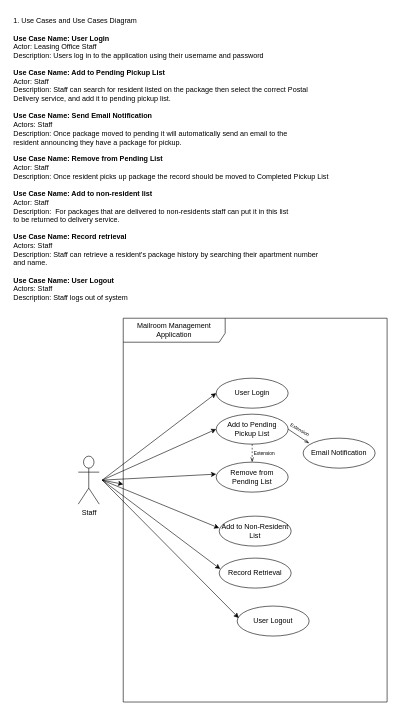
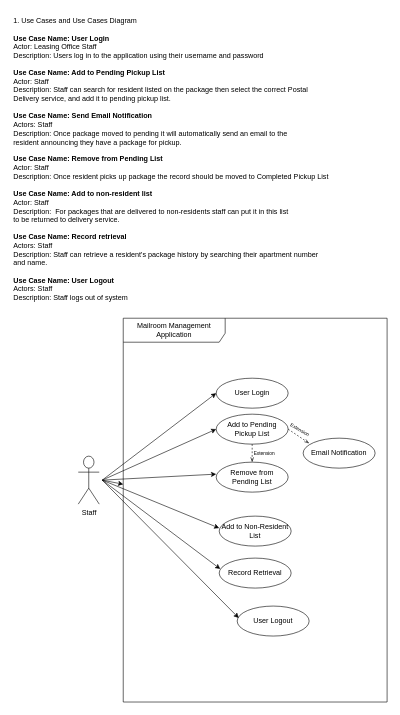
  <mxCell id="0" />
  <mxCell id="1" parent="0" />
  <mxCell id="2" value="1. Use Cases and Use Cases Diagram&lt;div&gt;&lt;br&gt;&lt;/div&gt;&lt;div&gt;&lt;b&gt;Use Case Name: User Login&lt;/b&gt;&lt;/div&gt;&lt;div&gt;Actor: Leasing Office Staff&lt;/div&gt;&lt;div&gt;&lt;span style=&quot;background-color: initial;&quot;&gt;Description: Users&amp;nbsp;&lt;/span&gt;&lt;span style=&quot;background-color: initial;&quot;&gt;log in to the application using their username and password&lt;/span&gt;&lt;/div&gt;&lt;div&gt;&lt;span style=&quot;background-color: initial;&quot;&gt;&lt;br&gt;&lt;/span&gt;&lt;/div&gt;&lt;div&gt;&lt;b&gt;Use Case Name: Add to Pending Pickup List&amp;nbsp;&lt;/b&gt;&lt;/div&gt;&lt;div&gt;&lt;span style=&quot;background-color: initial;&quot;&gt;Actor: Staff&lt;/span&gt;&lt;/div&gt;&lt;div&gt;Description: Staff can search for resident listed on the package then select the correct Postal&amp;nbsp;&lt;/div&gt;&lt;div&gt;Delivery service, and add it to pending pickup list.&lt;/div&gt;&lt;div&gt;&lt;span style=&quot;background-color: initial;&quot;&gt;&lt;br&gt;&lt;/span&gt;&lt;/div&gt;&lt;div&gt;&lt;div&gt;&lt;b&gt;Use Case Name: Send Email Notification&lt;/b&gt;&lt;/div&gt;&lt;div&gt;&lt;span style=&quot;background-color: initial;&quot;&gt;Actors: Staff&lt;/span&gt;&lt;/div&gt;&lt;div&gt;Description: Once package moved to pending it will automatically send an email to the&amp;nbsp;&lt;/div&gt;&lt;div&gt;resident announcing they have a package for pickup.&lt;/div&gt;&lt;div&gt;&lt;br&gt;&lt;/div&gt;&lt;div&gt;&lt;b&gt;Use Case Name: Remove from Pending List&lt;/b&gt;&lt;/div&gt;&lt;div&gt;&lt;span style=&quot;background-color: initial;&quot;&gt;Actor: Staff&lt;/span&gt;&lt;/div&gt;&lt;div&gt;&lt;span style=&quot;background-color: initial;&quot;&gt;Description: Once resident picks up package the record should be moved to Completed Pickup List&lt;/span&gt;&lt;/div&gt;&lt;div&gt;&lt;span style=&quot;background-color: initial;&quot;&gt;&lt;br&gt;&lt;/span&gt;&lt;/div&gt;&lt;div&gt;&lt;b&gt;Use Case Name: Add to non-resident list&lt;/b&gt;&lt;/div&gt;&lt;div&gt;Actor: Staff&lt;/div&gt;&lt;div&gt;Description:&amp;nbsp; For packages that are delivered to non-residents staff can put it in this list&amp;nbsp;&lt;/div&gt;&lt;div&gt;to be returned to delivery service.&lt;/div&gt;&lt;div&gt;&lt;br&gt;&lt;/div&gt;&lt;div&gt;&lt;div&gt;&lt;b&gt;Use Case Name: Record retrieval&lt;/b&gt;&lt;/div&gt;&lt;div&gt;&lt;span style=&quot;background-color: initial;&quot;&gt;Actors: Staff&lt;/span&gt;&lt;/div&gt;&lt;div&gt;Description: Staff can retrieve a resident's package history by searching their apartment number&lt;/div&gt;&lt;/div&gt;&lt;div&gt;and name.&lt;/div&gt;&lt;div&gt;&lt;br&gt;&lt;/div&gt;&lt;/div&gt;&lt;div&gt;&lt;div&gt;&lt;div&gt;&lt;b&gt;Use Case Name: User Logout&lt;/b&gt;&lt;/div&gt;&lt;div&gt;&lt;span style=&quot;background-color: initial;&quot;&gt;Actors: Staff&lt;/span&gt;&lt;/div&gt;&lt;div&gt;Description: Staff logs out of system&lt;/div&gt;&lt;/div&gt;&lt;/div&gt;" style="text;html=1;align=left;verticalAlign=middle;resizable=0;points=[];autosize=1;strokeColor=none;fillColor=none;" parent="1" vertex="1"><mxGeometry x="20" y="20" width="550" height="490" as="geometry" /></mxCell>
  <mxCell id="3" value="Mailroom Management Application" style="shape=umlFrame;whiteSpace=wrap;html=1;pointerEvents=0;width=170;height=40;" parent="1" vertex="1"><mxGeometry x="205" y="530" width="440" height="640" as="geometry" /></mxCell>
  <mxCell id="4" value="Add to Pending Pickup List" style="ellipse;whiteSpace=wrap;html=1;" parent="1" vertex="1"><mxGeometry x="360" y="690" width="120" height="50" as="geometry" /></mxCell>
  <mxCell id="5" value="Remove from Pending List" style="ellipse;whiteSpace=wrap;html=1;" parent="1" vertex="1"><mxGeometry x="360" y="770" width="120" height="50" as="geometry" /></mxCell>
  <mxCell id="6" value="Email Notification" style="ellipse;whiteSpace=wrap;html=1;" parent="1" vertex="1"><mxGeometry x="505" y="730" width="120" height="50" as="geometry" /></mxCell>
  <mxCell id="7" value="Add to Non-Resident List" style="ellipse;whiteSpace=wrap;html=1;" parent="1" vertex="1"><mxGeometry x="365" y="860" width="120" height="50" as="geometry" /></mxCell>
  <mxCell id="8" value="Record Retrieval" style="ellipse;whiteSpace=wrap;html=1;" parent="1" vertex="1"><mxGeometry x="365" y="930" width="120" height="50" as="geometry" /></mxCell>
  <mxCell id="9" value="User Logout" style="ellipse;whiteSpace=wrap;html=1;" parent="1" vertex="1"><mxGeometry x="395" y="1010" width="120" height="50" as="geometry" /></mxCell>
  <mxCell id="10" value="User Login" style="ellipse;whiteSpace=wrap;html=1;" parent="1" vertex="1"><mxGeometry x="360" y="630" width="120" height="50" as="geometry" /></mxCell>
  <mxCell id="11" value="Staff" style="shape=umlActor;verticalLabelPosition=bottom;verticalAlign=top;html=1;outlineConnect=0;" parent="1" vertex="1"><mxGeometry x="130" y="760" width="35" height="80" as="geometry" /></mxCell>
  <mxCell id="12" value="" style="endArrow=classic;html=1;rounded=0;entryX=0;entryY=0.5;entryDx=0;entryDy=0;" parent="1" target="10" edge="1"><mxGeometry width="50" height="50" relative="1" as="geometry"><mxPoint x="170" y="800" as="sourcePoint" /><mxPoint x="373" y="612" as="targetPoint" /></mxGeometry></mxCell>
  <mxCell id="13" value="" style="endArrow=classic;html=1;rounded=0;entryX=0;entryY=0.5;entryDx=0;entryDy=0;" parent="1" edge="1"><mxGeometry width="50" height="50" relative="1" as="geometry"><mxPoint x="170" y="800" as="sourcePoint" /><mxPoint x="360" y="715" as="targetPoint" /></mxGeometry></mxCell>
  <mxCell id="14" value="" style="endArrow=classic;html=1;rounded=0;" parent="1" target="3" edge="1"><mxGeometry width="50" height="50" relative="1" as="geometry"><mxPoint x="170" y="800" as="sourcePoint" /><mxPoint x="370" y="725" as="targetPoint" /></mxGeometry></mxCell>
  <mxCell id="15" value="" style="endArrow=classic;html=1;rounded=0;entryX=0;entryY=0.4;entryDx=0;entryDy=0;entryPerimeter=0;" parent="1" target="5" edge="1"><mxGeometry width="50" height="50" relative="1" as="geometry"><mxPoint x="170" y="800" as="sourcePoint" /><mxPoint x="515" y="765" as="targetPoint" /></mxGeometry></mxCell>
  <mxCell id="16" value="" style="endArrow=classic;html=1;rounded=0;entryX=0;entryY=0.4;entryDx=0;entryDy=0;entryPerimeter=0;" parent="1" target="7" edge="1"><mxGeometry width="50" height="50" relative="1" as="geometry"><mxPoint x="170" y="800" as="sourcePoint" /><mxPoint x="370" y="820" as="targetPoint" /></mxGeometry></mxCell>
  <mxCell id="17" value="" style="endArrow=classic;html=1;rounded=0;entryX=0.015;entryY=0.363;entryDx=0;entryDy=0;entryPerimeter=0;" parent="1" target="8" edge="1"><mxGeometry width="50" height="50" relative="1" as="geometry"><mxPoint x="170" y="800" as="sourcePoint" /><mxPoint x="355" y="900" as="targetPoint" /></mxGeometry></mxCell>
  <mxCell id="18" value="" style="endArrow=classic;html=1;rounded=0;entryX=0.022;entryY=0.397;entryDx=0;entryDy=0;entryPerimeter=0;" parent="1" target="9" edge="1"><mxGeometry width="50" height="50" relative="1" as="geometry"><mxPoint x="170" y="800" as="sourcePoint" /><mxPoint x="360" y="1024" as="targetPoint" /></mxGeometry></mxCell>
- <mxCell id="19" value="" style="endArrow=openThin;html=1;rounded=0;entryX=0.084;entryY=0.172;entryDx=0;entryDy=0;exitX=1;exitY=0.5;exitDx=0;exitDy=0;dashed=0;endFill=0;entryPerimeter=0;" parent="1" source="4" target="6" edge="1"><mxGeometry width="50" height="50" relative="1" as="geometry"><mxPoint x="607.5" y="665" as="sourcePoint" /><mxPoint x="522.5" y="650" as="targetPoint" /></mxGeometry></mxCell>
+ <mxCell id="19" value="" style="endArrow=openThin;html=1;rounded=0;entryX=0.084;entryY=0.172;entryDx=0;entryDy=0;exitX=1;exitY=0.5;exitDx=0;exitDy=0;dashed=1;endFill=0;entryPerimeter=0;" parent="1" source="4" target="6" edge="1"><mxGeometry width="50" height="50" relative="1" as="geometry"><mxPoint x="607.5" y="665" as="sourcePoint" /><mxPoint x="522.5" y="650" as="targetPoint" /></mxGeometry></mxCell>
  <mxCell id="20" value="&lt;font style=&quot;font-size: 8px;&quot;&gt;Extension&lt;/font&gt;" style="text;html=1;align=center;verticalAlign=middle;resizable=0;points=[];autosize=1;strokeColor=none;fillColor=none;rotation=30;" parent="1" vertex="1"><mxGeometry x="470" y="700" width="60" height="30" as="geometry" /></mxCell>
  <mxCell id="21" value="&lt;font style=&quot;font-size: 8px;&quot;&gt;Extension&lt;/font&gt;" style="text;html=1;align=center;verticalAlign=middle;resizable=0;points=[];autosize=1;strokeColor=none;fillColor=none;rotation=0;" parent="1" vertex="1"><mxGeometry x="410" y="740" width="60" height="30" as="geometry" /></mxCell>
  <mxCell id="22" value="" style="endArrow=openThin;html=1;rounded=0;entryX=0.5;entryY=0;entryDx=0;entryDy=0;exitX=0.5;exitY=1;exitDx=0;exitDy=0;dashed=1;endFill=0;" parent="1" source="4" target="5" edge="1"><mxGeometry width="50" height="50" relative="1" as="geometry"><mxPoint x="432.5" y="743" as="sourcePoint" /><mxPoint x="467.5" y="767" as="targetPoint" /></mxGeometry></mxCell>
